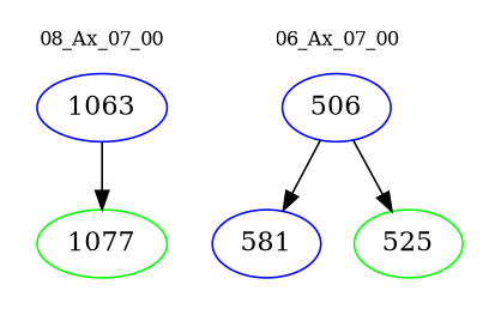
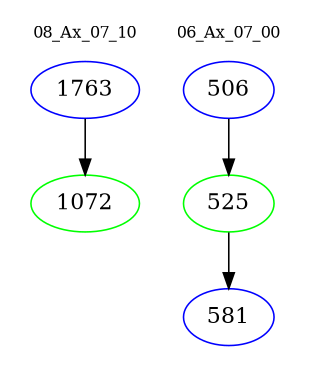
  digraph {
    node [color=blue]
    edge [color=black]
-   n1 [label=1063]
-   n2 [color=green label=1077]
+   n1 [label=1763]
+   n2 [color=green label=1072]
    n3 [label=506]
    n4 [label=581]
    n5 [color=green label=525]
    subgraph cluster_1 {
      color=white
      fontsize=10
-     label="08_Ax_07_00"
+     label="08_Ax_07_10"
      n1
      n2
    }
    subgraph cluster_2 {
      color=white
      fontsize=10
      label="06_Ax_07_00"
      n3
      n4
      n5
    }
    n1 -> n2
-   n3 -> n4
+   n5 -> n4
    n3 -> n5
  }
